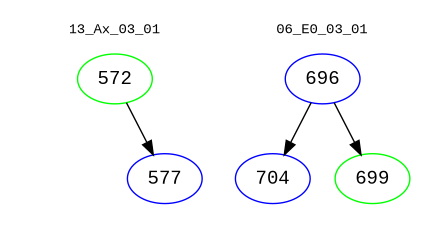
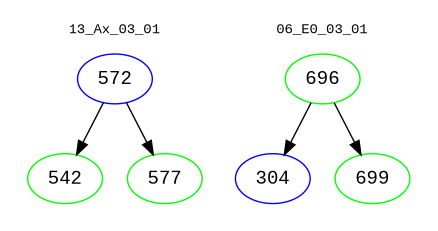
  digraph {
    fontname="Liberation Mono"
    node [color=blue fontname="Liberation Mono"]
    edge [color=black fontname="Liberation Mono"]
-   n1 [color=green label=572]
-   n3 [label=577]
-   n4 [label=696]
-   n5 [label=704]
+   n1 [label=572]
+   n2 [color=green label=542]
+   n3 [color=green label=577]
+   n4 [color=green label=696]
+   n5 [label=304]
    n6 [color=green label=699]
    subgraph cluster_1 {
      color=white
      fontsize=10
      label="13_Ax_03_01"
      n1
+     n2
      n3
    }
    subgraph cluster_2 {
      color=white
      fontsize=10
      label="06_E0_03_01"
      n4
      n5
      n6
    }
+   n1 -> n2
    n1 -> n3
    n4 -> n5
    n4 -> n6
  }
